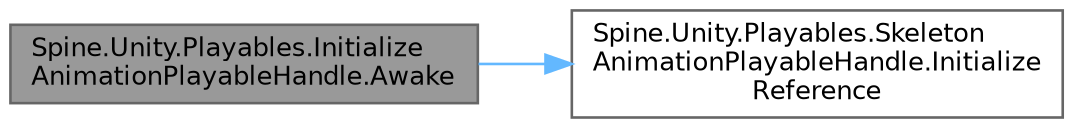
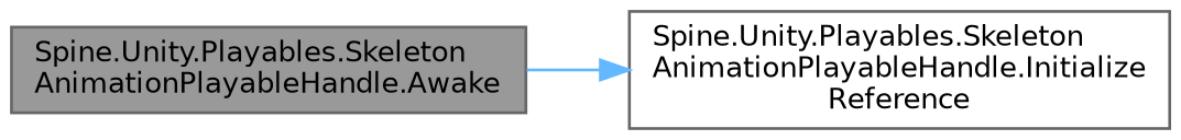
  digraph {
    rankdir=LR
    node [fontname=Helvetica fontsize=10 shape=box style=filled]
-   n1 [color=gray40 fillcolor=grey60 fontcolor=black height=0.2 label="Spine.Unity.Playables.Initialize\lAnimationPlayableHandle.Awake" width=0.4]
+   n1 [color=gray40 fillcolor=grey60 fontcolor=black height=0.2 label="Spine.Unity.Playables.Skeleton\lAnimationPlayableHandle.Awake" width=0.4]
    n2 [color=grey40 fillcolor=white height=0.2 label="Spine.Unity.Playables.Skeleton\lAnimationPlayableHandle.Initialize\lReference" width=0.4]
    n1 -> n2 [color=steelblue1 fontname=Helvetica fontsize=10 labelfontname=Helvetica labelfontsize=10 style=solid]
  }
